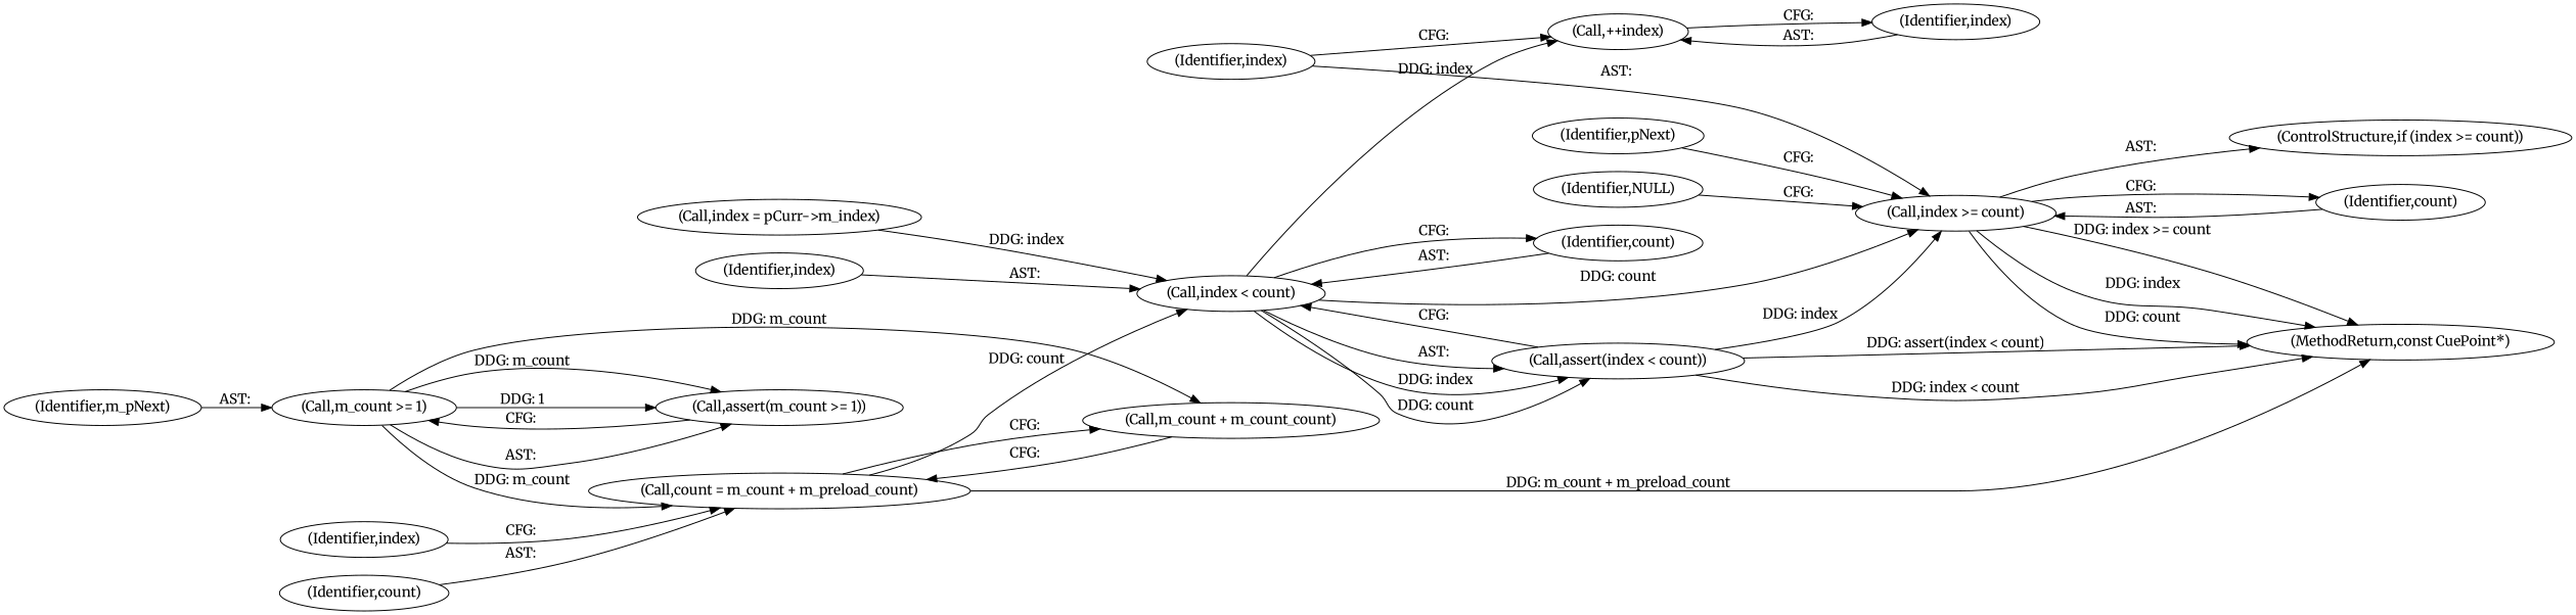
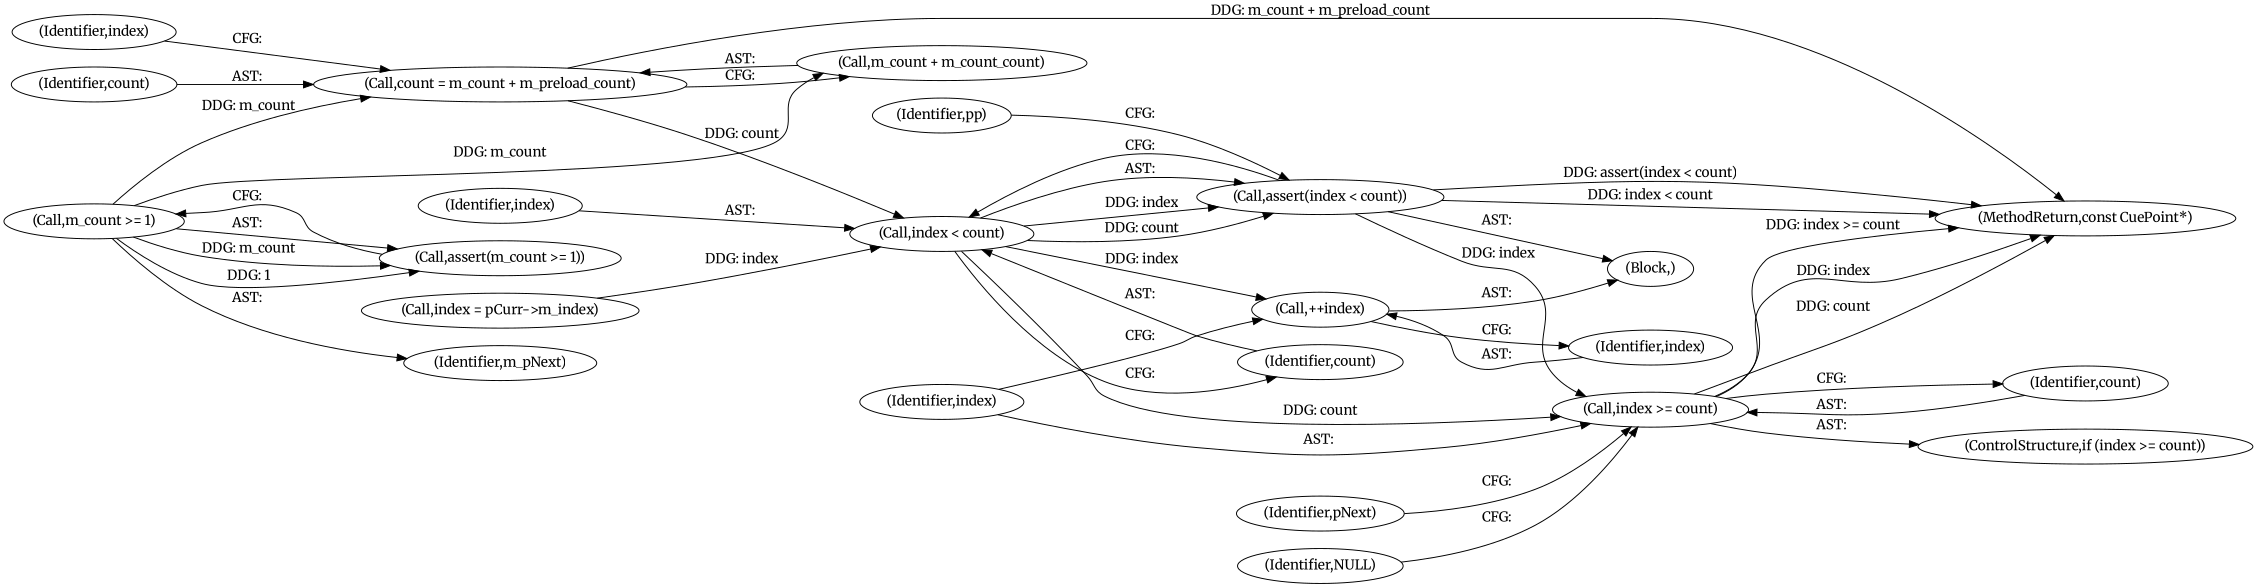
  digraph {
    fontname=Merriweather
    rankdir=LR
    node [fontname=Merriweather]
    edge [fontname=Merriweather]
    n1 [label="(Call,count = m_count + m_preload_count)"]
    n2 [label="(Call,index < count)"]
    n3 [label="(MethodReturn,const CuePoint*)"]
    n4 [label="(Call,m_count + m_count_count)"]
    n5 [label="(Call,assert(index < count))"]
    n6 [label="(Call,++index)"]
    n7 [label="(Call,index >= count)"]
    n8 [label="(Identifier,count)"]
+   n9 [label="(Block,)"]
    n10 [label="(Call,m_count >= 1)"]
    n11 [label="(Call,assert(m_count >= 1))"]
    n12 [label="(Identifier,index)"]
    n13 [label="(Identifier,count)"]
    n14 [label="(ControlStructure,if (index >= count))"]
+   n15 [label="(Identifier,pp)"]
    n16 [label="(Identifier,pNext)"]
    n17 [label="(Identifier,index)"]
    n18 [label="(Call,index = pCurr->m_index)"]
    n19 [label="(Identifier,index)"]
    n20 [label="(Identifier,NULL)"]
    n21 [label="(Identifier,index)"]
    n22 [label="(Identifier,m_pNext)"]
    n23 [label="(Identifier,count)"]
    n1 -> n2 [label="DDG: count"]
    n1 -> n3 [label="DDG: m_count + m_preload_count"]
    n1 -> n4 [label="CFG: "]
    n2 -> n5 [label="AST: "]
    n2 -> n5 [label="DDG: index"]
    n2 -> n5 [label="DDG: count"]
    n2 -> n6 [label="DDG: index"]
    n2 -> n7 [label="DDG: count"]
    n2 -> n8 [label="CFG: "]
-   n4 -> n1 [label="CFG: "]
+   n4 -> n1 [label="AST: "]
    n5 -> n2 [label="CFG: "]
    n5 -> n3 [label="DDG: index < count"]
    n5 -> n3 [label="DDG: assert(index < count)"]
    n5 -> n7 [label="DDG: index"]
+   n5 -> n9 [label="AST: "]
+   n6 -> n9 [label="AST: "]
    n6 -> n12 [label="CFG: "]
    n7 -> n3 [label="DDG: count"]
    n7 -> n3 [label="DDG: index >= count"]
    n7 -> n3 [label="DDG: index"]
    n7 -> n13 [label="CFG: "]
    n7 -> n14 [label="AST: "]
    n8 -> n2 [label="AST: "]
    n10 -> n1 [label="DDG: m_count"]
    n10 -> n4 [label="DDG: m_count"]
    n10 -> n11 [label="AST: "]
    n10 -> n11 [label="DDG: m_count"]
    n10 -> n11 [label="DDG: 1"]
    n11 -> n10 [label="CFG: "]
    n12 -> n6 [label="AST: "]
    n13 -> n7 [label="AST: "]
+   n15 -> n5 [label="CFG: "]
    n16 -> n7 [label="CFG: "]
    n17 -> n1 [label="CFG: "]
    n18 -> n2 [label="DDG: index"]
    n19 -> n2 [label="AST: "]
    n20 -> n7 [label="CFG: "]
    n21 -> n6 [label="CFG: "]
    n21 -> n7 [label="AST: "]
-   n22 -> n10 [label="AST: "]
+   n10 -> n22 [label="AST: "]
    n23 -> n1 [label="AST: "]
  }
